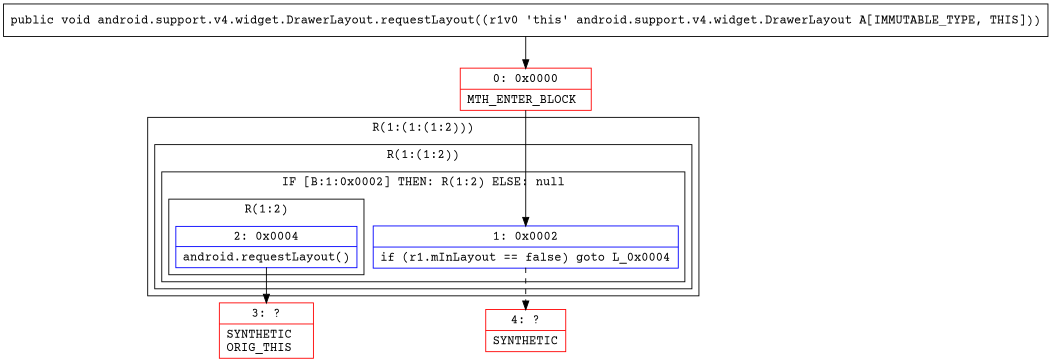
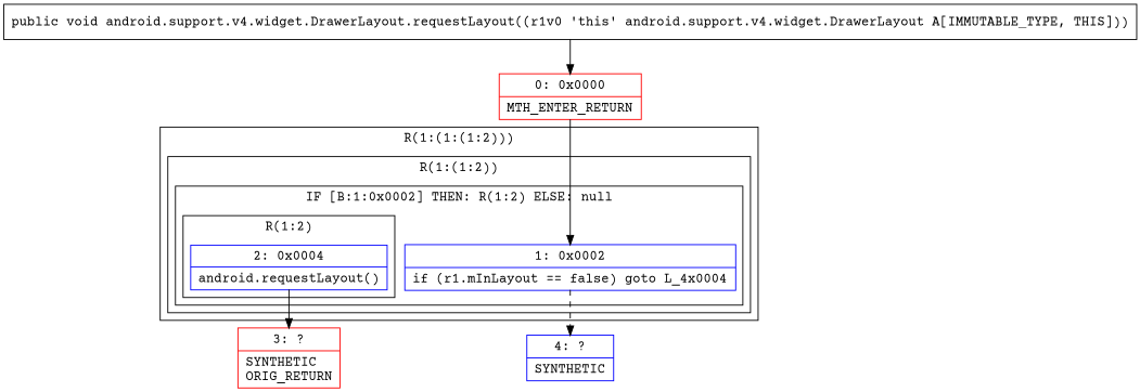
  digraph {
    fontname="Courier Prime"
    node [color=red fontname="Courier Prime" shape=record]
    edge [fontname="Courier Prime"]
    n1 [color=blue label="{2\:\ 0x0004|android.requestLayout()\l}"]
-   n2 [color=blue label="{1\:\ 0x0002|if (r1.mInLayout == false) goto L_0x0004\l}"]
-   n3 [label="{3\:\ ?|SYNTHETIC\lORIG_THIS\l}"]
-   n4 [label="{4\:\ ?|SYNTHETIC\l}"]
-   n5 [label="{0\:\ 0x0000|MTH_ENTER_BLOCK\l}"]
+   n2 [color=blue label="{1\:\ 0x0002|if (r1.mInLayout == false) goto L_4x0004\l}"]
+   n3 [label="{3\:\ ?|SYNTHETIC\lORIG_RETURN\l}"]
+   n4 [color=blue label="{4\:\ ?|SYNTHETIC\l}"]
+   n5 [label="{0\:\ 0x0000|MTH_ENTER_RETURN\l}"]
    n6 [label="{public void android.support.v4.widget.DrawerLayout.requestLayout((r1v0 'this' android.support.v4.widget.DrawerLayout A[IMMUTABLE_TYPE, THIS])) }" color=""]
    subgraph cluster_1 {
      label="R(1:(1:(1:2)))"
      subgraph cluster_2 {
        label="R(1:(1:2))"
        subgraph cluster_3 {
          label="IF [B:1:0x0002] THEN: R(1:2) ELSE: null"
          n2
          subgraph cluster_4 {
            label="R(1:2)"
            n1
          }
        }
      }
    }
    n1 -> n3
    n2 -> n4 [style=dashed]
    n5 -> n2
    n6 -> n5
  }
